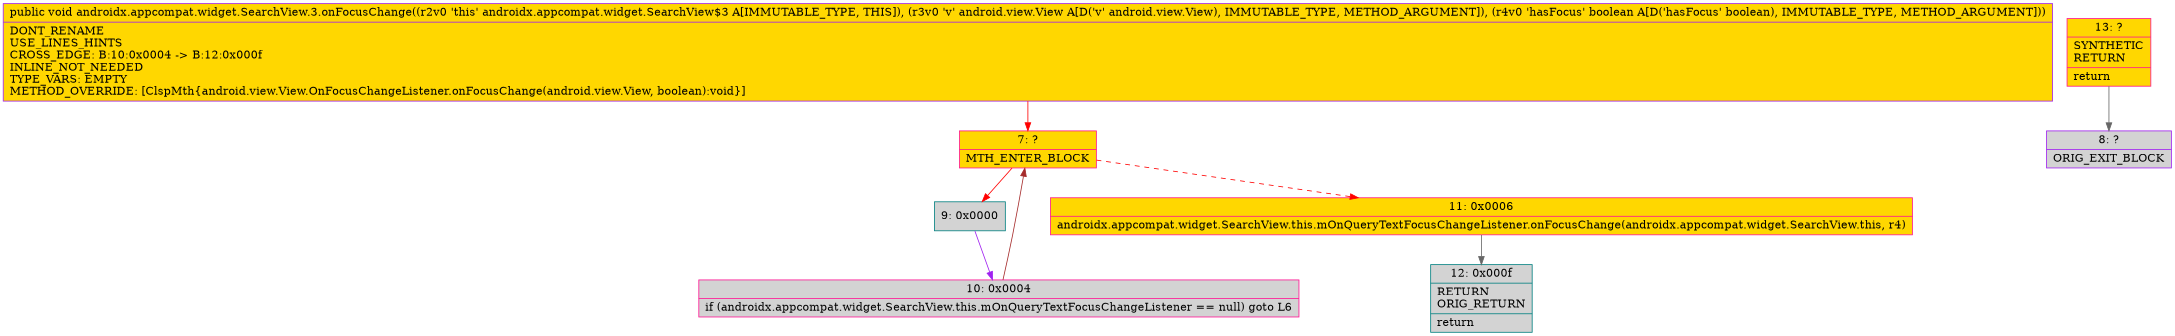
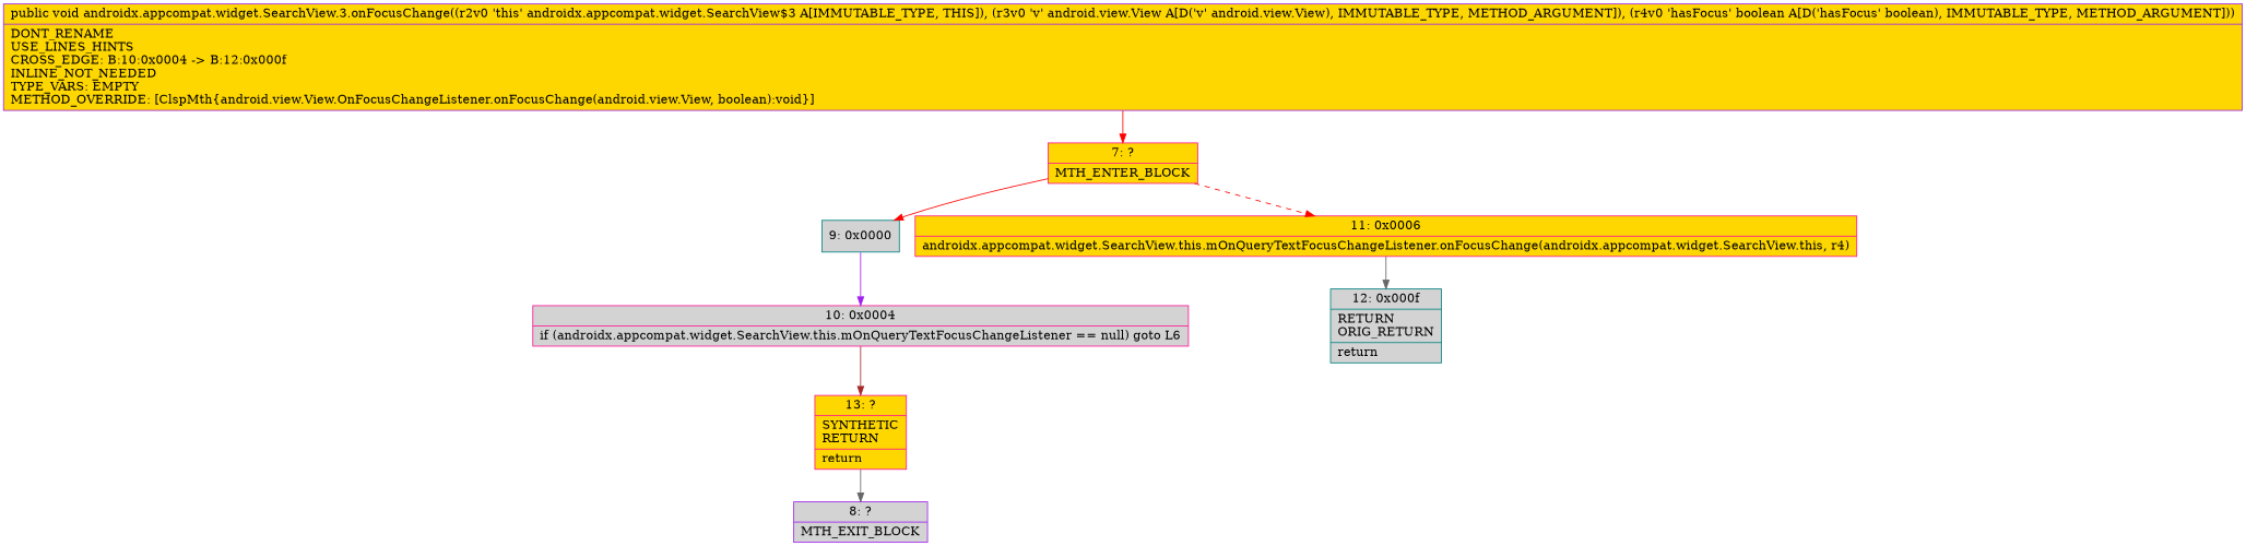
  digraph {
    node [color=deeppink fillcolor=gold shape=record style=filled]
    edge [color=red]
    n1 [label="{7\:\ ?|MTH_ENTER_BLOCK\l}"]
    n2 [color=teal fillcolor=lightgrey label="{9\:\ 0x0000}"]
    n3 [label="{11\:\ 0x0006|androidx.appcompat.widget.SearchView.this.mOnQueryTextFocusChangeListener.onFocusChange(androidx.appcompat.widget.SearchView.this, r4)\l}"]
    n4 [fillcolor=lightgrey label="{10\:\ 0x0004|if (androidx.appcompat.widget.SearchView.this.mOnQueryTextFocusChangeListener == null) goto L6\l}"]
    n5 [label="{13\:\ ?|SYNTHETIC\lRETURN\l|return\l}"]
    n6 [color=teal fillcolor=lightgrey label="{12\:\ 0x000f|RETURN\lORIG_RETURN\l|return\l}"]
-   n7 [color=purple fillcolor=lightgrey label="{8\:\ ?|ORIG_EXIT_BLOCK\l}"]
+   n7 [color=purple fillcolor=lightgrey label="{8\:\ ?|MTH_EXIT_BLOCK\l}"]
    n8 [color=purple label="{public void androidx.appcompat.widget.SearchView.3.onFocusChange((r2v0 'this' androidx.appcompat.widget.SearchView$3 A[IMMUTABLE_TYPE, THIS]), (r3v0 'v' android.view.View A[D('v' android.view.View), IMMUTABLE_TYPE, METHOD_ARGUMENT]), (r4v0 'hasFocus' boolean A[D('hasFocus' boolean), IMMUTABLE_TYPE, METHOD_ARGUMENT]))  | DONT_RENAME\lUSE_LINES_HINTS\lCROSS_EDGE: B:10:0x0004 \-\> B:12:0x000f\lINLINE_NOT_NEEDED\lTYPE_VARS: EMPTY\lMETHOD_OVERRIDE: [ClspMth\{android.view.View.OnFocusChangeListener.onFocusChange(android.view.View, boolean):void\}]\l}"]
    n1 -> n2
    n1 -> n3 [style=dashed]
    n2 -> n4 [color=purple]
    n3 -> n6 [color=gray40]
-   n4 -> n1 [color=brown]
+   n4 -> n5 [color=brown]
    n5 -> n7 [color=gray40]
    n8 -> n1
  }
